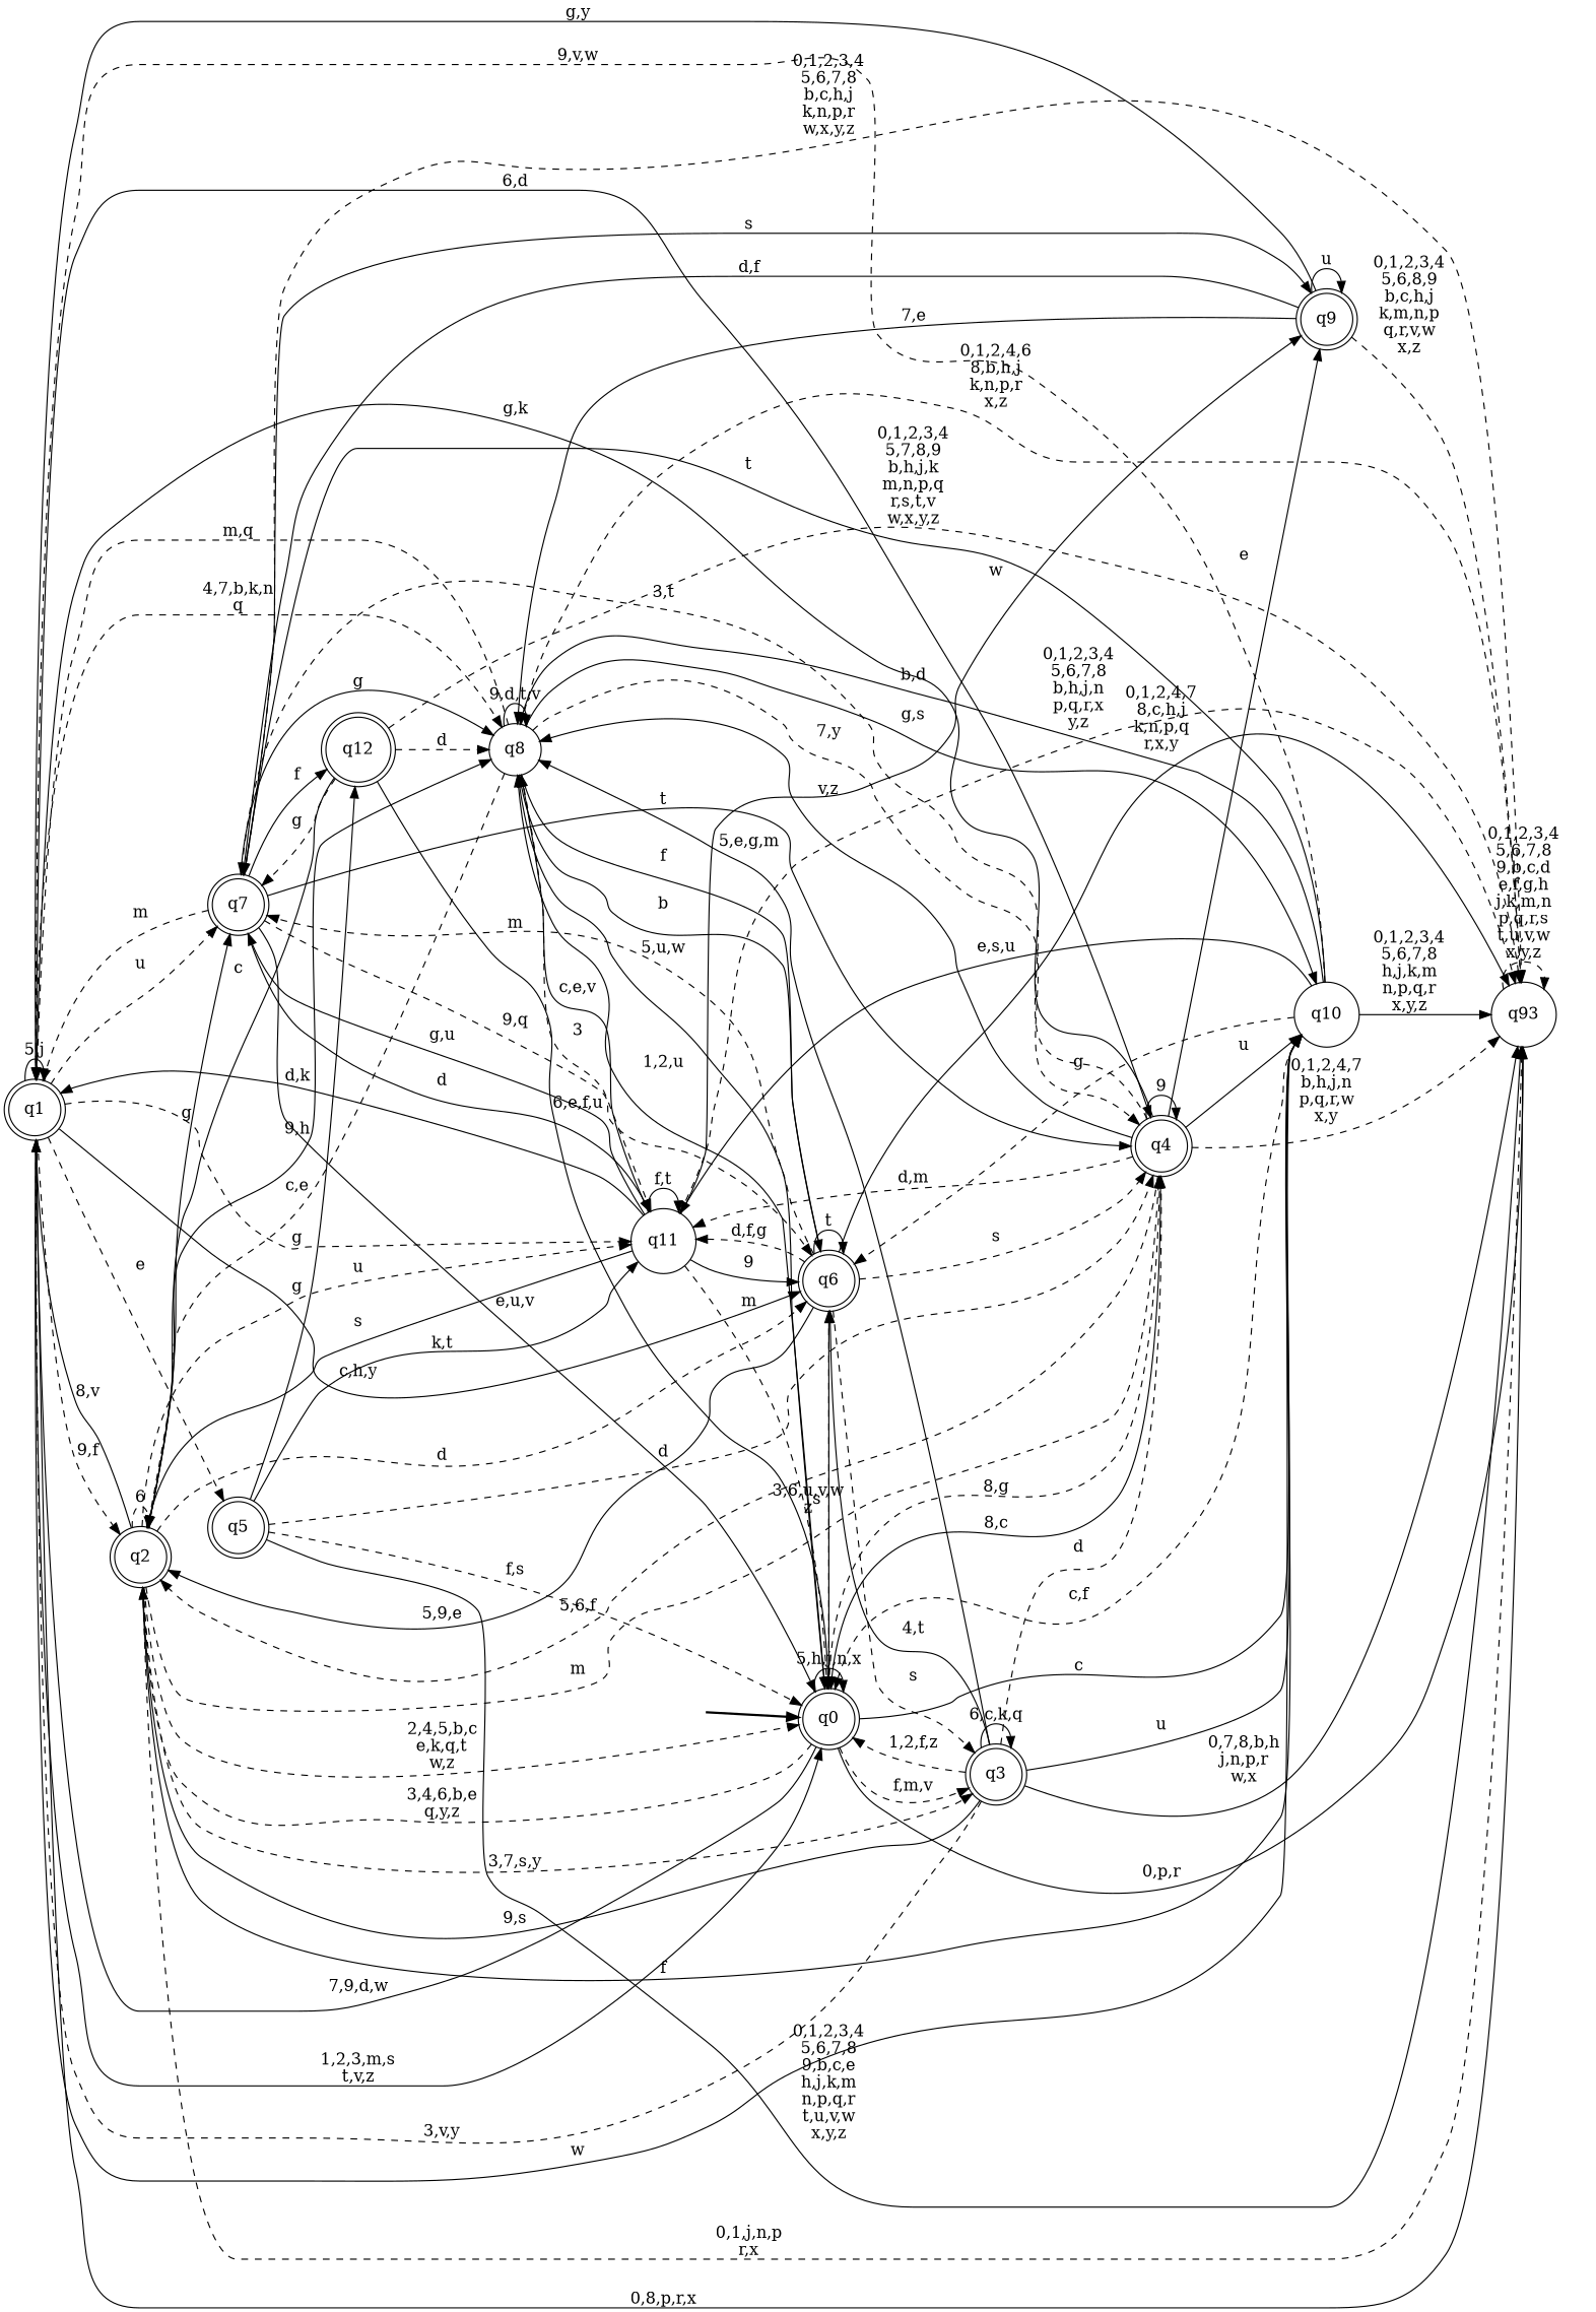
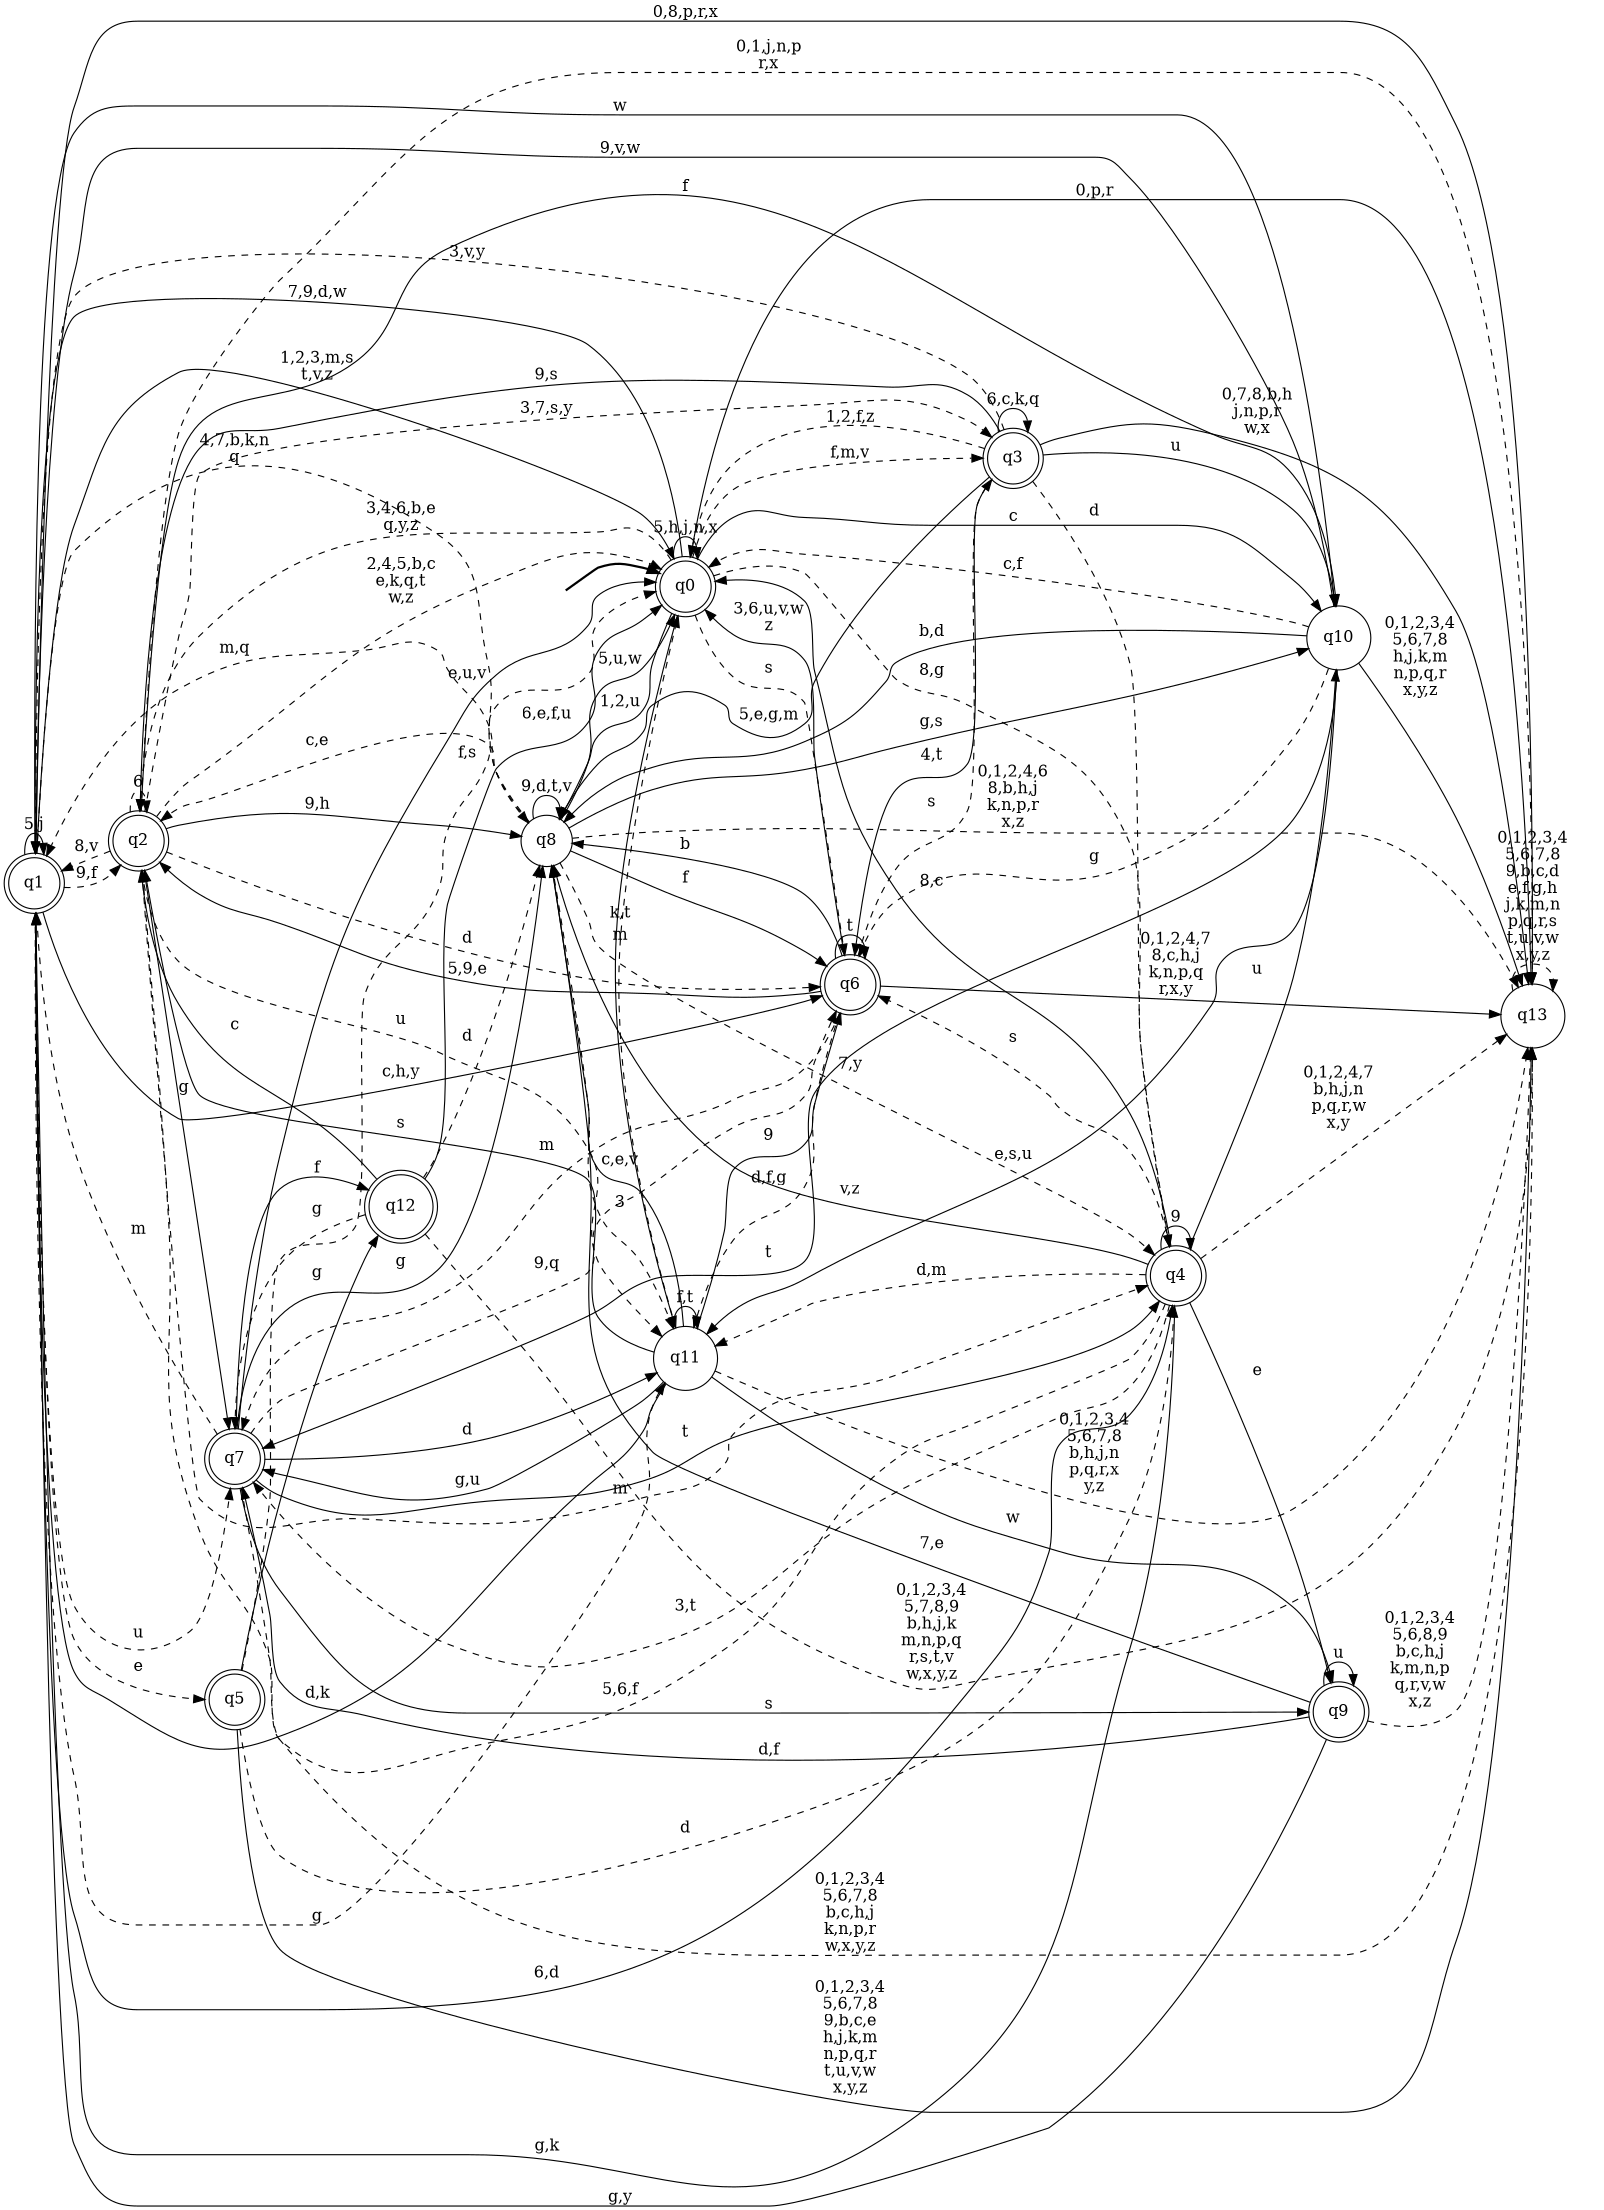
  digraph {
    rankdir=LR
    node [shape=doublecircle style="rounded,filled" color=black fillcolor=white]
    edge [style=solid]
    __start0 [height=0 shape=none style=invis width=0 color="" fillcolor=""]
    n2 [label=q0]
    n3 [label=q1]
    n4 [label=q2]
    n5 [label=q3]
    n6 [label=q4]
    n7 [label=q6]
    n8 [label=q8 shape=circle style=filled]
    n9 [label=q10 shape=circle style=filled]
    n10 [label=q11 shape=circle style=filled]
-   n11 [label=q93 shape=circle style=filled]
+   n11 [label=q13 shape=circle style=filled]
    n12 [label=q5]
    n13 [label=q7]
    n14 [label=q9]
    n15 [label=q12]
    subgraph cluster_1 {
      nodesep=0.15
      ranksep=0.15
      style=invis
      __start0
      n2
    }
    __start0 -> n2 [penwidth=2]
    n2 -> n2 [label="5,h,j,n,x"]
    n2 -> n3 [label="7,9,d,w"]
    n2 -> n4 [label="3,4,6,b,e\nq,y,z" style=dashed]
    n2 -> n5 [label="f,m,v" style=dashed]
    n2 -> n6 [label="8,g" style=dashed]
    n2 -> n7 [label=s style=dashed]
    n2 -> n8 [label="1,2,u"]
    n2 -> n9 [label=c]
-   n12 -> n10 [label="k,t"]
+   n2 -> n10 [label="k,t"]
    n2 -> n11 [label="0,p,r"]
    n3 -> n2 [label="1,2,3,m,s\nt,v,z"]
    n3 -> n3 [label="5,j"]
    n3 -> n4 [label="9,f" style=dashed]
    n3 -> n6 [label="6,d"]
    n3 -> n7 [label="c,h,y"]
    n3 -> n8 [label="4,7,b,k,n\nq" style=dashed]
    n3 -> n9 [label=w]
    n3 -> n10 [label=g style=dashed]
    n3 -> n11 [label="0,8,p,r,x"]
    n3 -> n12 [label=e style=dashed]
    n3 -> n13 [label=u style=dashed]
    n4 -> n2 [label="2,4,5,b,c\ne,k,q,t\nw,z" style=dashed]
-   n4 -> n3 [label="8,v"]
+   n4 -> n3 [label="8,v" style=dashed]
    n4 -> n4 [label=6 style=dashed]
    n4 -> n5 [label="3,7,s,y" style=dashed]
    n4 -> n6 [label=m style=dashed]
    n4 -> n7 [label=d style=dashed]
    n4 -> n8 [label="9,h"]
    n4 -> n9 [label=f]
    n4 -> n10 [label=u style=dashed]
    n4 -> n11 [label="0,1,j,n,p\nr,x" style=dashed]
    n4 -> n13 [label=g]
    n5 -> n2 [label="1,2,f,z" style=dashed]
    n5 -> n3 [label="3,v,y" style=dashed]
    n5 -> n4 [label="9,s"]
    n5 -> n5 [label="6,c,k,q"]
    n5 -> n6 [label=d style=dashed]
    n5 -> n7 [label="4,t"]
    n5 -> n8 [label="5,e,g,m"]
    n5 -> n9 [label=u]
    n5 -> n11 [label="0,7,8,b,h\nj,n,p,r\nw,x"]
    n6 -> n2 [label="8,c"]
    n6 -> n3 [label="g,k"]
    n6 -> n4 [label="5,6,f" style=dashed]
    n6 -> n6 [label=9]
-   n7 -> n6 [label=s style=dashed]
+   n6 -> n7 [label=s style=dashed]
    n6 -> n8 [label="v,z"]
    n6 -> n9 [label=u]
    n6 -> n10 [label="d,m" style=dashed]
    n6 -> n11 [label="0,1,2,4,7\nb,h,j,n\np,q,r,w\nx,y" style=dashed]
    n6 -> n13 [label="3,t" style=dashed]
    n6 -> n14 [label=e]
    n7 -> n2 [label="3,6,u,v,w\nz"]
    n7 -> n4 [label="5,9,e"]
    n7 -> n5 [label=s style=dashed]
    n7 -> n7 [label=t]
    n7 -> n8 [label=b]
    n7 -> n10 [label="d,f,g" style=dashed]
    n7 -> n11 [label="0,1,2,4,7\n8,c,h,j\nk,n,p,q\nr,x,y"]
    n7 -> n13 [label=m style=dashed]
    n8 -> n2 [label="5,u,w"]
    n8 -> n3 [label="m,q" style=dashed]
    n8 -> n4 [label="c,e" style=dashed]
    n8 -> n6 [label="7,y" style=dashed]
    n8 -> n7 [label=f]
    n8 -> n8 [label="9,d,t,v"]
    n8 -> n9 [label="g,s"]
    n8 -> n10 [label=3 style=dashed]
    n8 -> n11 [label="0,1,2,4,6\n8,b,h,j\nk,n,p,r\nx,z" style=dashed]
    n9 -> n2 [label="c,f" style=dashed]
-   n9 -> n3 [label="9,v,w" style=dashed]
+   n9 -> n3 [label="9,v,w"]
    n9 -> n7 [label=g style=dashed]
    n9 -> n8 [label="b,d"]
    n9 -> n10 [label="e,s,u"]
    n9 -> n11 [label="0,1,2,3,4\n5,6,7,8\nh,j,k,m\nn,p,q,r\nx,y,z"]
    n9 -> n13 [label=t]
    n10 -> n2 [label=m style=dashed]
    n10 -> n3 [label="d,k"]
    n10 -> n4 [label=s]
    n10 -> n7 [label=9]
    n10 -> n8 [label="c,e,v"]
    n10 -> n10 [label="f,t"]
    n10 -> n11 [label="0,1,2,3,4\n5,6,7,8\nb,h,j,n\np,q,r,x\ny,z" style=dashed]
    n10 -> n13 [label="g,u"]
    n10 -> n14 [label=w]
    n11 -> n11 [label="0,1,2,3,4\n5,6,7,8\n9,b,c,d\ne,f,g,h\nj,k,m,n\np,q,r,s\nt,u,v,w\nx,y,z" style=dashed]
    n12 -> n2 [label="f,s" style=dashed]
    n12 -> n6 [label=d style=dashed]
    n12 -> n11 [label="0,1,2,3,4\n5,6,7,8\n9,b,c,e\nh,j,k,m\nn,p,q,r\nt,u,v,w\nx,y,z"]
    n12 -> n15 [label=g]
    n13 -> n2 [label="e,u,v"]
    n13 -> n3 [label=m style=dashed]
    n13 -> n6 [label=t]
    n13 -> n7 [label="9,q" style=dashed]
    n13 -> n8 [label=g]
    n13 -> n10 [label=d]
    n13 -> n11 [label="0,1,2,3,4\n5,6,7,8\nb,c,h,j\nk,n,p,r\nw,x,y,z" style=dashed]
    n13 -> n14 [label=s]
    n13 -> n15 [label=f]
    n14 -> n3 [label="g,y"]
    n14 -> n8 [label="7,e"]
    n14 -> n11 [label="0,1,2,3,4\n5,6,8,9\nb,c,h,j\nk,m,n,p\nq,r,v,w\nx,z" style=dashed]
    n14 -> n13 [label="d,f"]
    n14 -> n14 [label=u]
    n15 -> n2 [label="6,e,f,u"]
    n15 -> n4 [label=c]
    n15 -> n8 [label=d style=dashed]
    n15 -> n11 [label="0,1,2,3,4\n5,7,8,9\nb,h,j,k\nm,n,p,q\nr,s,t,v\nw,x,y,z" style=dashed]
    n15 -> n13 [label=g style=dashed]
  }
